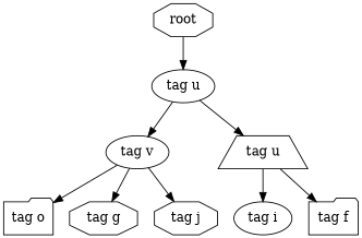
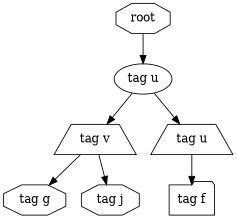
  digraph {
    node [shape=octagon]
    n1 [label=root]
    n2 [label="tag u" shape=ellipse]
-   n3 [label="tag v" shape=ellipse]
+   n3 [label="tag v" shape=trapezium]
    n4 [label="tag u" shape=trapezium]
-   n5 [label="tag o" shape=folder]
    n6 [label="tag g"]
    n7 [label="tag j"]
-   n8 [label="tag i" shape=ellipse]
    n9 [label="tag f" shape=folder]
    n1 -> n2
    n2 -> n3
    n2 -> n4
-   n3 -> n5
    n3 -> n6
    n3 -> n7
-   n4 -> n8
    n4 -> n9
  }
